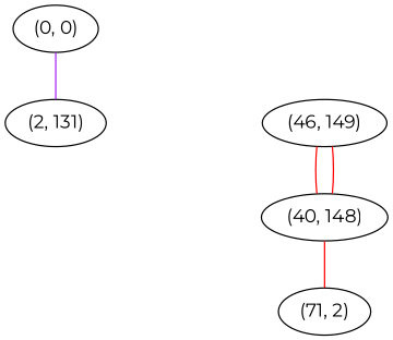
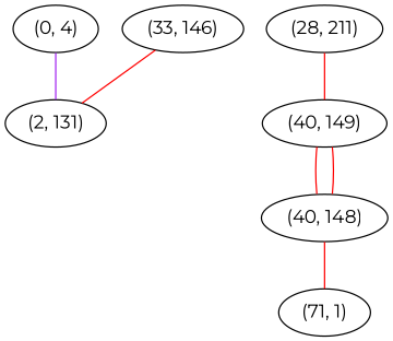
  graph {
    fontname=Montserrat
    node [fontname=Montserrat]
    edge [color=red fontname=Montserrat weight=1]
-   "(0, 0)"
+   "(0, 0)" [label="(0, 4)"]
    "(2, 131)"
+   "(33, 146)"
    n4 [label="(40, 148)"]
-   "(46, 149)"
-   "(71, 2)"
+   "(46, 149)" [label="(40, 149)"]
+   "(28, 211)"
+   "(71, 2)" [label="(71, 1)"]
    "(0, 0)" -- "(2, 131)" [color=purple weight=4]
+   "(33, 146)" -- "(2, 131)"
    n4 -- "(71, 2)"
    "(46, 149)" -- n4
    "(46, 149)" -- n4
+   "(28, 211)" -- "(46, 149)"
  }
